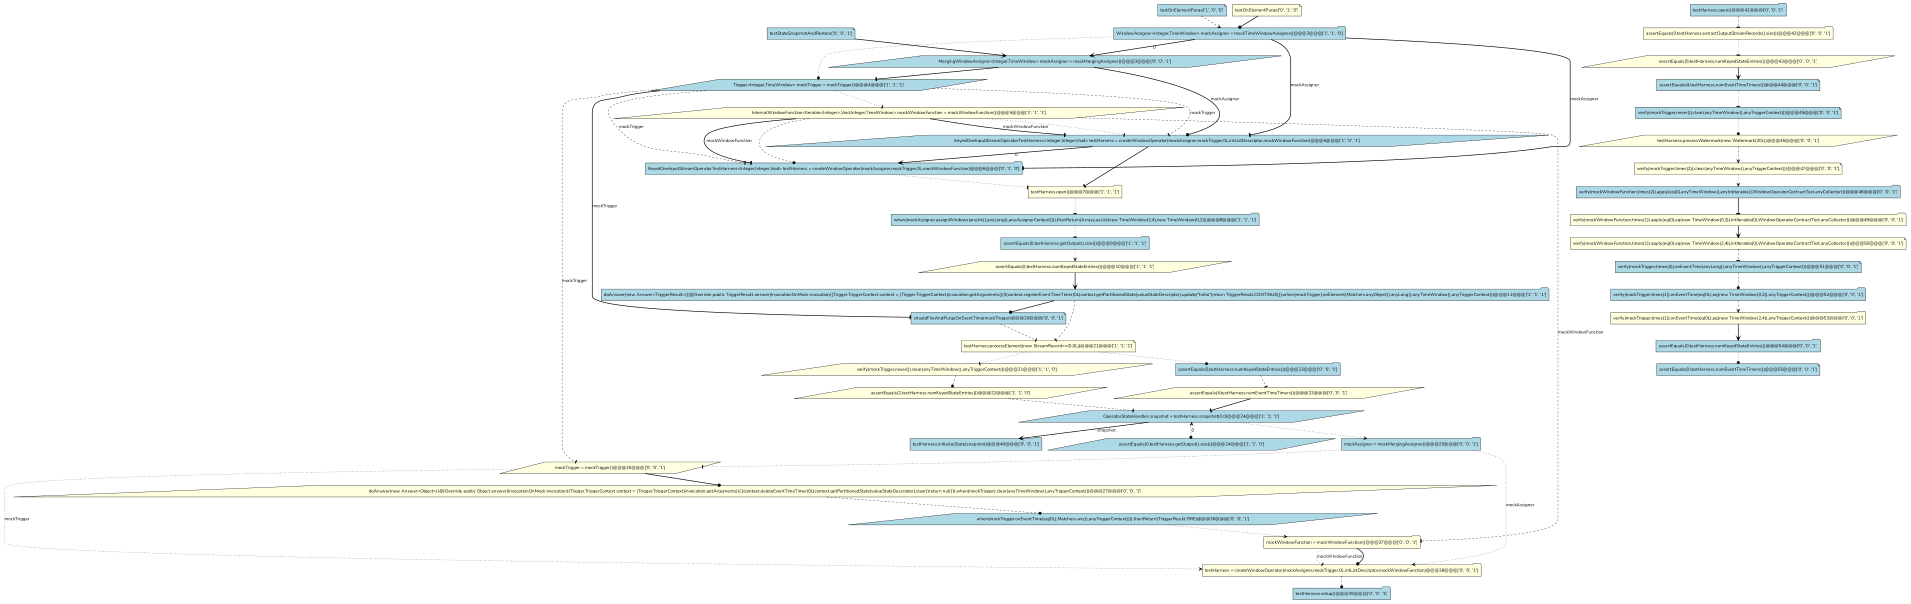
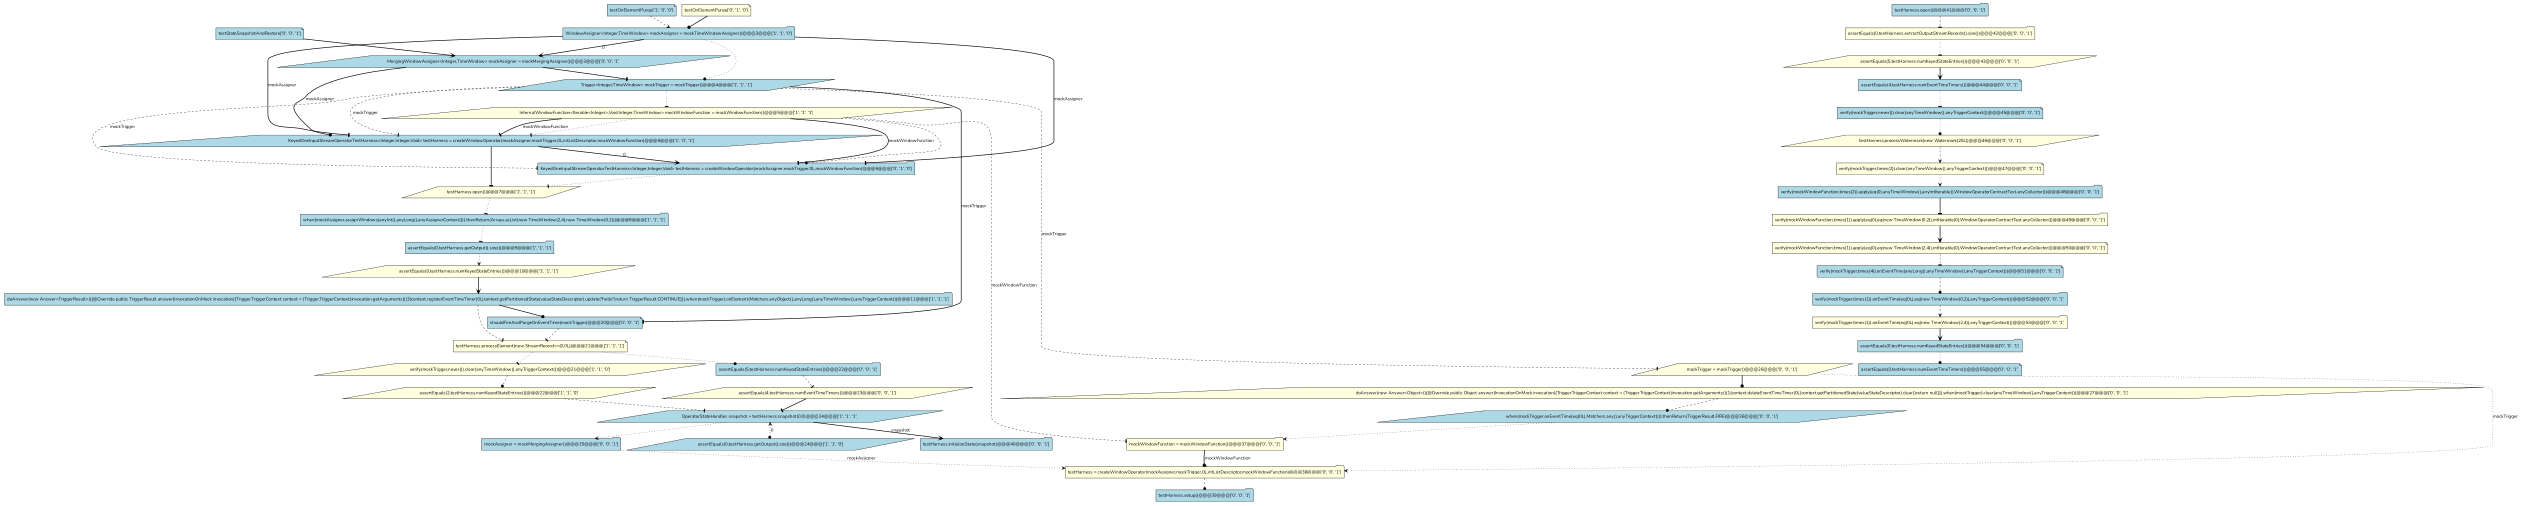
  digraph {
    fontname=Nunito
    node [fillcolor=lightblue fontname=Nunito shape=folder style=filled]
    edge [arrowhead=tee fontname=Nunito style=bold]
    n1 [fillcolor=lightyellow label="assertEquals(2,testHarness.numKeyedStateEntries())@@@22@@@['1', '1', '0']" shape=parallelogram]
    n2 [label="OperatorStateHandles snapshot = testHarness.snapshot(0,0)@@@24@@@['1', '1', '1']" shape=parallelogram]
    n3 [label="testHarness.initializeState(snapshot)@@@40@@@['0', '0', '1']"]
    n4 [label="mockAssigner = mockMergingAssigner()@@@25@@@['0', '0', '1']"]
    n5 [label="assertEquals(0,testHarness.getOutput().size())@@@24@@@['1', '1', '0']" shape=parallelogram]
    n6 [fillcolor=lightyellow label="assertEquals(4,testHarness.numEventTimeTimers())@@@23@@@['0', '0', '1']" shape=parallelogram]
    n7 [label="shouldFireAndPurgeOnEventTime(mockTrigger)@@@20@@@['0', '0', '1']" shape=note]
    n8 [fillcolor=lightyellow label="testHarness.processElement(new StreamRecord<>(0,0L))@@@21@@@['1', '1', '1']" shape=note]
    n9 [fillcolor=lightyellow label="verify(mockTrigger,never()).clear(anyTimeWindow(),anyTriggerContext())@@@21@@@['1', '1', '0']" shape=parallelogram]
    n10 [label="assertEquals(5,testHarness.numKeyedStateEntries())@@@22@@@['0', '0', '1']"]
    n11 [label="testHarness.open()@@@41@@@['0', '0', '1']"]
    n12 [fillcolor=lightyellow label="assertEquals(0,testHarness.extractOutputStreamRecords().size())@@@42@@@['0', '0', '1']"]
    n13 [label="verify(mockWindowFunction,times(2)).apply(eq(0),anyTimeWindow(),anyIntIterable(),WindowOperatorContractTest.anyCollector())@@@48@@@['0', '0', '1']"]
    n14 [fillcolor=lightyellow label="verify(mockWindowFunction,times(1)).apply(eq(0),eq(new TimeWindow(0,2)),intIterable(0),WindowOperatorContractTest.anyCollector())@@@49@@@['0', '0', '1']"]
    n15 [fillcolor=lightyellow label="verify(mockWindowFunction,times(1)).apply(eq(0),eq(new TimeWindow(2,4)),intIterable(0),WindowOperatorContractTest.anyCollector())@@@50@@@['0', '0', '1']" shape=note]
    n16 [label="verify(mockTrigger,never()).clear(anyTimeWindow(),anyTriggerContext())@@@45@@@['0', '0', '1']" shape=note]
    n17 [fillcolor=lightyellow label="testHarness.processWatermark(new Watermark(20L))@@@46@@@['0', '0', '1']" shape=parallelogram]
    n18 [fillcolor=lightyellow label="verify(mockTrigger,times(2)).clear(anyTimeWindow(),anyTriggerContext())@@@47@@@['0', '0', '1']" shape=note]
    n19 [label="assertEquals(0,testHarness.getOutput().size())@@@9@@@['1', '1', '1']"]
    n20 [fillcolor=lightyellow label="assertEquals(0,testHarness.numKeyedStateEntries())@@@10@@@['1', '1', '1']" shape=parallelogram]
    n21 [label="doAnswer(new Answer<TriggerResult>(){@Override public TriggerResult answer(InvocationOnMock invocation){Trigger.TriggerContext context = (Trigger.TriggerContext)invocation.getArguments()(3(context.registerEventTimeTimer(0L)context.getPartitionedState(valueStateDescriptor).update(\"hello\")return TriggerResult.CONTINUE}}).when(mockTrigger).onElement(Matchers.anyObject(),anyLong(),anyTimeWindow(),anyTriggerContext())@@@11@@@['1', '1', '1']"]
    n22 [fillcolor=lightyellow label="testHarness = createWindowOperator(mockAssigner,mockTrigger,0L,intListDescriptor,mockWindowFunction)@@@38@@@['0', '0', '1']"]
    n23 [fillcolor=lightyellow label="mockTrigger = mockTrigger()@@@26@@@['0', '0', '1']" shape=parallelogram]
    n24 [label="testHarness.setup()@@@39@@@['0', '0', '1']"]
    n25 [fillcolor=lightyellow label="doAnswer(new Answer<Object>(){@Override public Object answer(InvocationOnMock invocation){Trigger.TriggerContext context = (Trigger.TriggerContext)invocation.getArguments()(1(context.deleteEventTimeTimer(0L)context.getPartitionedState(valueStateDescriptor).clear()return null}}).when(mockTrigger).clear(anyTimeWindow(),anyTriggerContext())@@@27@@@['0', '0', '1']" shape=parallelogram]
    n26 [label="MergingWindowAssigner<Integer,TimeWindow> mockAssigner = mockMergingAssigner()@@@3@@@['0', '0', '1']" shape=parallelogram]
    n27 [label="Trigger<Integer,TimeWindow> mockTrigger = mockTrigger()@@@4@@@['1', '1', '1']" shape=parallelogram]
    n28 [label="KeyedOneInputStreamOperatorTestHarness<Integer,Integer,Void> testHarness = createWindowOperator(mockAssigner,mockTrigger,0L,intListDescriptor,mockWindowFunction)@@@6@@@['1', '0', '1']" shape=parallelogram]
    n29 [label="KeyedOneInputStreamOperatorTestHarness<Integer,Integer,Void> testHarness = createWindowOperator(mockAssigner,mockTrigger,0L,mockWindowFunction)@@@6@@@['0', '1', '0']"]
    n30 [fillcolor=lightyellow label="InternalWindowFunction<Iterable<Integer>,Void,Integer,TimeWindow> mockWindowFunction = mockWindowFunction()@@@5@@@['1', '1', '1']" shape=parallelogram]
-   n31 [fillcolor=lightyellow label="testHarness.open()@@@7@@@['1', '1', '1']"]
+   n31 [fillcolor=lightyellow label="testHarness.open()@@@7@@@['1', '1', '1']" shape=parallelogram]
    n32 [label="assertEquals(0,testHarness.numKeyedStateEntries())@@@54@@@['0', '0', '1']"]
    n33 [label="assertEquals(0,testHarness.numEventTimeTimers())@@@55@@@['0', '0', '1']" shape=note]
    n34 [label="assertEquals(4,testHarness.numEventTimeTimers())@@@44@@@['0', '0', '1']" shape=note]
    n35 [fillcolor=lightyellow label="mockWindowFunction = mockWindowFunction()@@@37@@@['0', '0', '1']"]
    n36 [label="WindowAssigner<Integer,TimeWindow> mockAssigner = mockTimeWindowAssigner()@@@3@@@['1', '1', '0']"]
    n37 [label="when(mockAssigner.assignWindows(anyInt(),anyLong(),anyAssignerContext())).thenReturn(Arrays.asList(new TimeWindow(2,4),new TimeWindow(0,2)))@@@8@@@['1', '1', '1']"]
    n38 [label="verify(mockTrigger,times(4)).onEventTime(anyLong(),anyTimeWindow(),anyTriggerContext())@@@51@@@['0', '0', '1']" shape=note]
    n39 [label="verify(mockTrigger,times(1)).onEventTime(eq(0L),eq(new TimeWindow(0,2)),anyTriggerContext())@@@52@@@['0', '0', '1']"]
    n40 [fillcolor=lightyellow label="verify(mockTrigger,times(1)).onEventTime(eq(0L),eq(new TimeWindow(2,4)),anyTriggerContext())@@@53@@@['0', '0', '1']"]
    n41 [fillcolor=lightyellow label="assertEquals(5,testHarness.numKeyedStateEntries())@@@43@@@['0', '0', '1']" shape=parallelogram]
    n42 [label="testOnElementPurge['1', '0', '0']" shape=note]
    n43 [label="when(mockTrigger.onEventTime(eq(0L),Matchers.any(),anyTriggerContext())).thenReturn(TriggerResult.FIRE)@@@36@@@['0', '0', '1']" shape=parallelogram]
    n44 [label="testStateSnapshotAndRestore['0', '0', '1']" shape=note]
    n45 [fillcolor=lightyellow label="testOnElementPurge['0', '1', '0']" shape=note]
    n1 -> n2 [style=dashed]
    n2 -> n3 [arrowhead=vee label=snapshot]
    n2 -> n4 [arrowhead=vee style=dotted]
    n2 -> n5 [arrowhead=dot style=dotted]
    n4 -> n22 [arrowhead=vee label=mockAssigner style=dotted]
-   n4 -> n23 [style=dotted]
    n5 -> n2 [arrowhead=vee label=0 style=dotted]
    n6 -> n2
    n7 -> n8 [style=dashed]
    n8 -> n9 [style=dotted]
    n8 -> n10 [arrowhead=dot style=dotted]
    n9 -> n1 [arrowhead=dot style=dashed]
    n10 -> n6 [style=dashed]
    n11 -> n12 [style=dashed]
    n12 -> n41 [style=dotted]
    n13 -> n14
    n14 -> n15 [arrowhead=vee]
    n15 -> n38 [style=dashed]
    n16 -> n17 [arrowhead=dot style=dotted]
    n17 -> n18 [arrowhead=vee style=dashed]
    n18 -> n13 [arrowhead=vee style=dotted]
    n19 -> n20 [arrowhead=vee style=dotted]
    n20 -> n21 [arrowhead=vee]
    n21 -> n7 [arrowhead=dot]
    n21 -> n8 [style=dashed]
    n22 -> n24 [arrowhead=dot style=dashed]
    n23 -> n22 [arrowhead=vee label=mockTrigger style=dotted]
    n23 -> n25 [arrowhead=dot]
    n25 -> n43 [arrowhead=dot style=dashed]
    n26 -> n27
    n26 -> n28 [arrowhead=dot label=mockAssigner]
    n27 -> n7 [label=mockTrigger]
    n27 -> n23 [label=mockTrigger style=dashed]
    n27 -> n28 [label=mockTrigger style=dashed]
    n27 -> n29 [label=mockTrigger style=dashed]
    n27 -> n30 [style=dotted]
    n28 -> n29 [arrowhead=vee label=0]
    n28 -> n31
    n29 -> n31 [style=dotted]
    n30 -> n28 [style=dotted]
    n30 -> n28 [label=mockWindowFunction]
    n30 -> n29 [label=mockWindowFunction]
    n30 -> n29 [arrowhead=dot style=dashed]
    n30 -> n35 [label=mockWindowFunction style=dashed]
    n31 -> n37 [style=dotted]
    n32 -> n33 [arrowhead=dot style=dotted]
    n34 -> n16 [style=dotted]
    n35 -> n22 [label=mockWindowFunction style=dotted]
    n35 -> n22 [arrowhead=dot]
    n36 -> n26 [arrowhead=vee label=0]
    n36 -> n27 [arrowhead=dot style=dotted]
    n36 -> n28 [label=mockAssigner]
    n36 -> n29 [label=mockAssigner]
    n37 -> n19 [style=dotted]
    n38 -> n39 [arrowhead=dot style=dashed]
    n39 -> n40 [arrowhead=vee style=dashed]
    n40 -> n32 [arrowhead=vee]
    n41 -> n34 [arrowhead=vee]
    n42 -> n36 [arrowhead=vee style=dashed]
    n43 -> n35 [arrowhead=vee style=dotted]
    n44 -> n26 [arrowhead=vee]
    n45 -> n36 [arrowhead=dot]
  }
